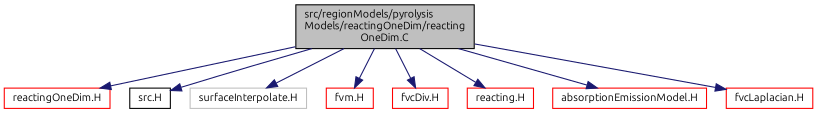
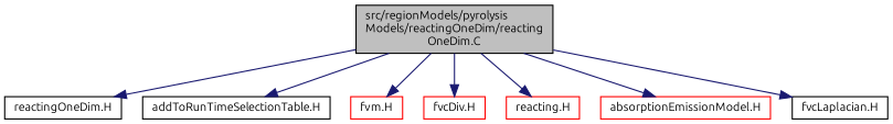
  digraph {
    fontname=Ubuntu
    node [color=red fontname=Ubuntu fontsize=10 shape=record]
    edge [color=midnightblue fontname=Ubuntu fontsize=10 labelfontname=Helvetica labelfontsize=10 style=solid]
    n1 [color=black fillcolor=grey75 fontcolor=black height=0.2 label="src/regionModels/pyrolysis\lModels/reactingOneDim/reacting\lOneDim.C" style=filled width=0.4]
-   n2 [height=0.2 label="reactingOneDim.H" width=0.4]
-   n3 [color=black height=0.2 label="src.H" width=0.4]
-   n4 [color=grey75 height=0.2 label="surfaceInterpolate.H" width=0.4]
+   n2 [color=black height=0.2 label="reactingOneDim.H" width=0.4]
+   n3 [color=black height=0.2 label="addToRunTimeSelectionTable.H" width=0.4]
    n5 [height=0.2 label="fvm.H" width=0.4]
    n6 [height=0.2 label="fvcDiv.H" width=0.4]
    n7 [height=0.2 label="reacting.H" width=0.4]
    n8 [height=0.2 label="absorptionEmissionModel.H" width=0.4]
-   n9 [height=0.2 label="fvcLaplacian.H" width=0.4]
+   n9 [color=black height=0.2 label="fvcLaplacian.H" width=0.4]
    n1 -> n2
    n1 -> n3
-   n1 -> n4
    n1 -> n5
    n1 -> n6
    n1 -> n7
    n1 -> n8
    n1 -> n9
  }
